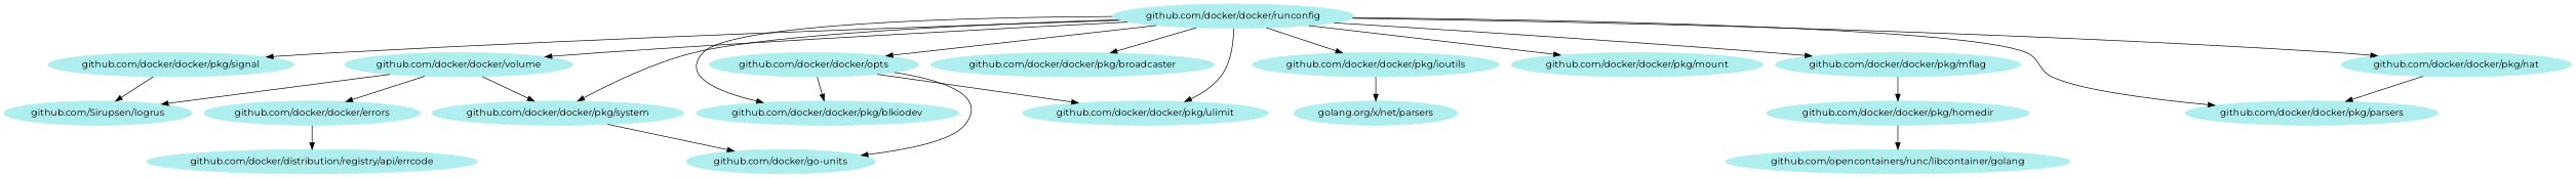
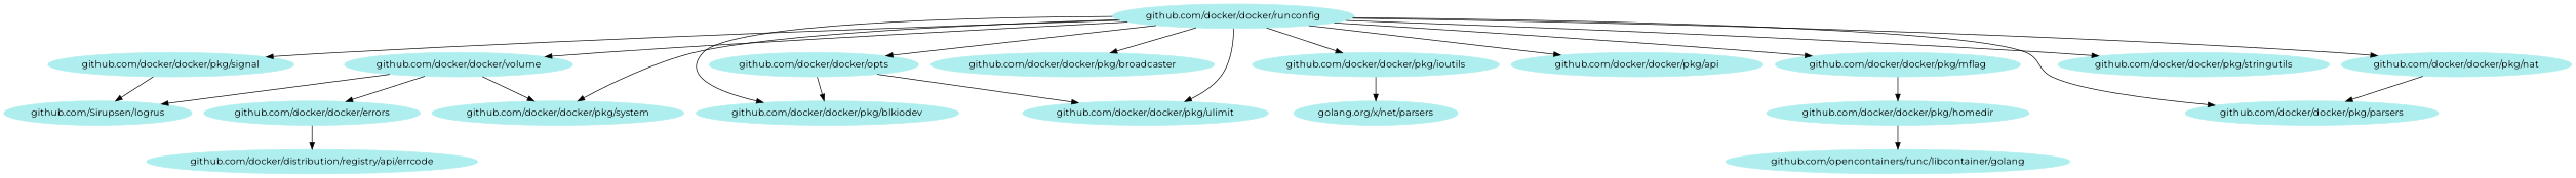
  digraph {
    fontname=Montserrat
    node [color=paleturquoise fontname=Montserrat style=filled]
    edge [fontname=Montserrat]
    n1 [label="github.com/docker/docker/pkg/signal"]
    n2 [label="github.com/Sirupsen/logrus"]
    n3 [label="github.com/docker/docker/volume"]
    n4 [label="github.com/docker/docker/errors"]
    n5 [label="github.com/docker/docker/pkg/system"]
    n6 [label="github.com/docker/distribution/registry/api/errcode"]
-   n7 [label="github.com/docker/go-units"]
    n8 [label="github.com/docker/docker/runconfig"]
    n9 [label="github.com/docker/docker/opts"]
    n10 [label="github.com/docker/docker/pkg/blkiodev"]
    n11 [label="github.com/docker/docker/pkg/broadcaster"]
    n12 [label="github.com/docker/docker/pkg/ioutils"]
    n13 [label="github.com/docker/docker/pkg/mflag"]
-   n14 [label="github.com/docker/docker/pkg/mount"]
+   n14 [label="github.com/docker/docker/pkg/api"]
    n15 [label="github.com/docker/docker/pkg/nat"]
    n16 [label="github.com/docker/docker/pkg/parsers"]
+   n17 [label="github.com/docker/docker/pkg/stringutils"]
    n18 [label="github.com/docker/docker/pkg/ulimit"]
    n19 [label="golang.org/x/net/parsers"]
    n20 [label="github.com/docker/docker/pkg/homedir"]
    n21 [label="github.com/opencontainers/runc/libcontainer/golang"]
    n1 -> n2
    n3 -> n2
    n3 -> n4
    n3 -> n5
    n4 -> n6
-   n5 -> n7
    n8 -> n1
    n8 -> n3
    n8 -> n5
    n8 -> n9
    n8 -> n10
    n8 -> n11
    n8 -> n12
    n8 -> n13
    n8 -> n14
    n8 -> n15
    n8 -> n16
+   n8 -> n17
    n8 -> n18
-   n9 -> n7
    n9 -> n10
    n9 -> n18
    n12 -> n19
    n13 -> n20
    n15 -> n16
    n20 -> n21
  }
